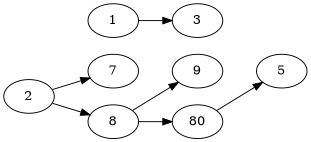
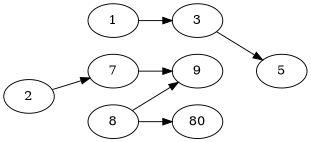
  digraph {
    rankdir=LR
    node [alpha=0.12]
    1 [alpha=0.03 expect_size=5512192]
    3 [alpha=0.07 expect_size=31062016]
    2 [alpha=0.19 expect_size=12732416]
    7 [alpha=0.01 expect_size=51828736]
    8 [alpha=0.00 expect_size=40285184]
    5 [expect_size=24982528]
    9 [alpha=0.14 expect_size=14446592]
    n8 [expect_size=15347712 label=80]
    1 -> 3
-   n8 -> 5
+   3 -> 5
    2 -> 7
-   2 -> 8
+   7 -> 9
    8 -> 9
    8 -> n8
  }
